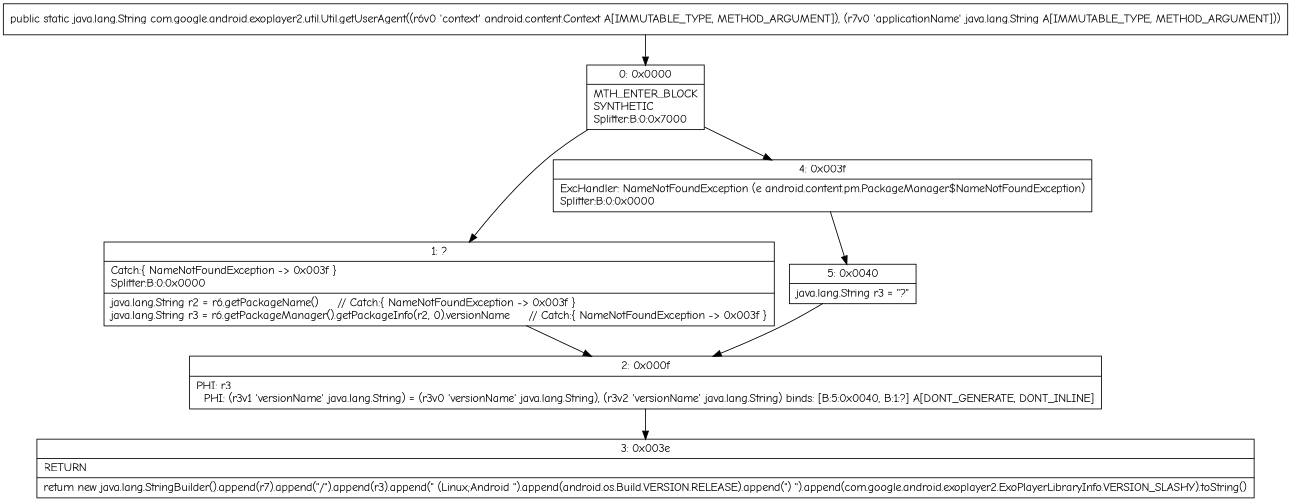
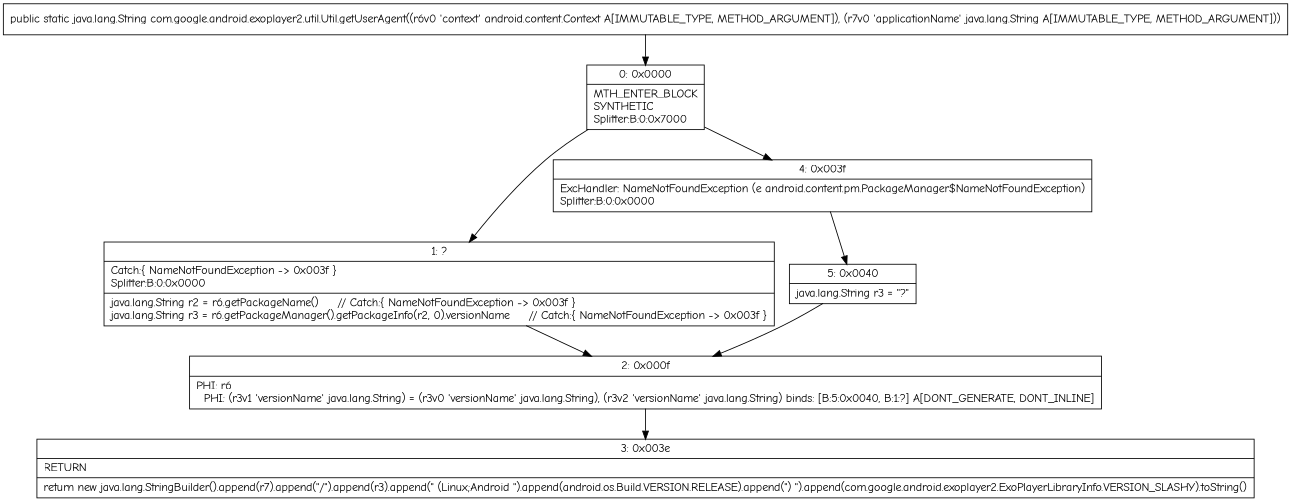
  digraph {
    fontname="Comic Neue"
    node [fontname="Comic Neue" shape=record]
    edge [fontname="Comic Neue"]
    n1 [label="{0\:\ 0x0000|MTH_ENTER_BLOCK\lSYNTHETIC\lSplitter:B:0:0x7000\l}"]
    n2 [label="{1\:\ ?|Catch:\{ NameNotFoundException \-\> 0x003f \}\lSplitter:B:0:0x0000\l|java.lang.String r2 = r6.getPackageName()     \/\/ Catch:\{ NameNotFoundException \-\> 0x003f \}\ljava.lang.String r3 = r6.getPackageManager().getPackageInfo(r2, 0).versionName     \/\/ Catch:\{ NameNotFoundException \-\> 0x003f \}\l}"]
    n3 [label="{4\:\ 0x003f|ExcHandler: NameNotFoundException (e android.content.pm.PackageManager$NameNotFoundException)\lSplitter:B:0:0x0000\l}"]
-   n4 [label="{2\:\ 0x000f|PHI: r3 \l  PHI: (r3v1 'versionName' java.lang.String) = (r3v0 'versionName' java.lang.String), (r3v2 'versionName' java.lang.String) binds: [B:5:0x0040, B:1:?] A[DONT_GENERATE, DONT_INLINE]\l}"]
+   n4 [label="{2\:\ 0x000f|PHI: r6 \l  PHI: (r3v1 'versionName' java.lang.String) = (r3v0 'versionName' java.lang.String), (r3v2 'versionName' java.lang.String) binds: [B:5:0x0040, B:1:?] A[DONT_GENERATE, DONT_INLINE]\l}"]
    n5 [label="{5\:\ 0x0040|java.lang.String r3 = \"?\"\l}"]
    n6 [label="{3\:\ 0x003e|RETURN\l|return new java.lang.StringBuilder().append(r7).append(\"\/\").append(r3).append(\" (Linux;Android \").append(android.os.Build.VERSION.RELEASE).append(\") \").append(com.google.android.exoplayer2.ExoPlayerLibraryInfo.VERSION_SLASHY).toString()\l}"]
    n7 [label="{public static java.lang.String com.google.android.exoplayer2.util.Util.getUserAgent((r6v0 'context' android.content.Context A[IMMUTABLE_TYPE, METHOD_ARGUMENT]), (r7v0 'applicationName' java.lang.String A[IMMUTABLE_TYPE, METHOD_ARGUMENT])) }"]
    n1 -> n2
    n1 -> n3
    n2 -> n4
    n3 -> n5
    n4 -> n6
    n5 -> n4
    n7 -> n1
  }
